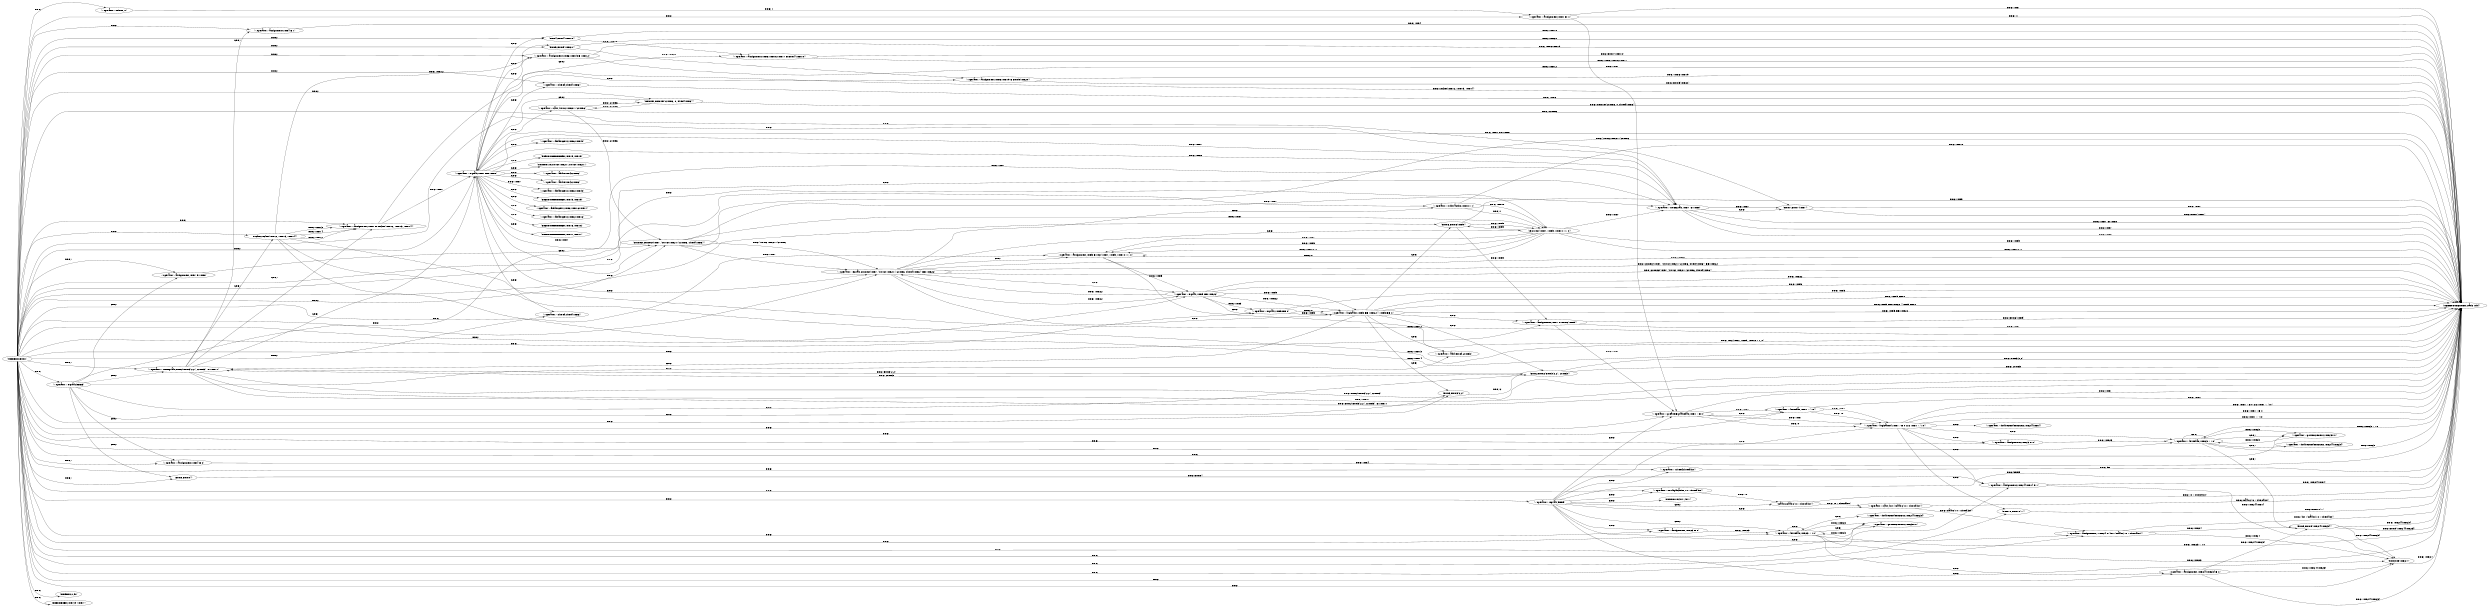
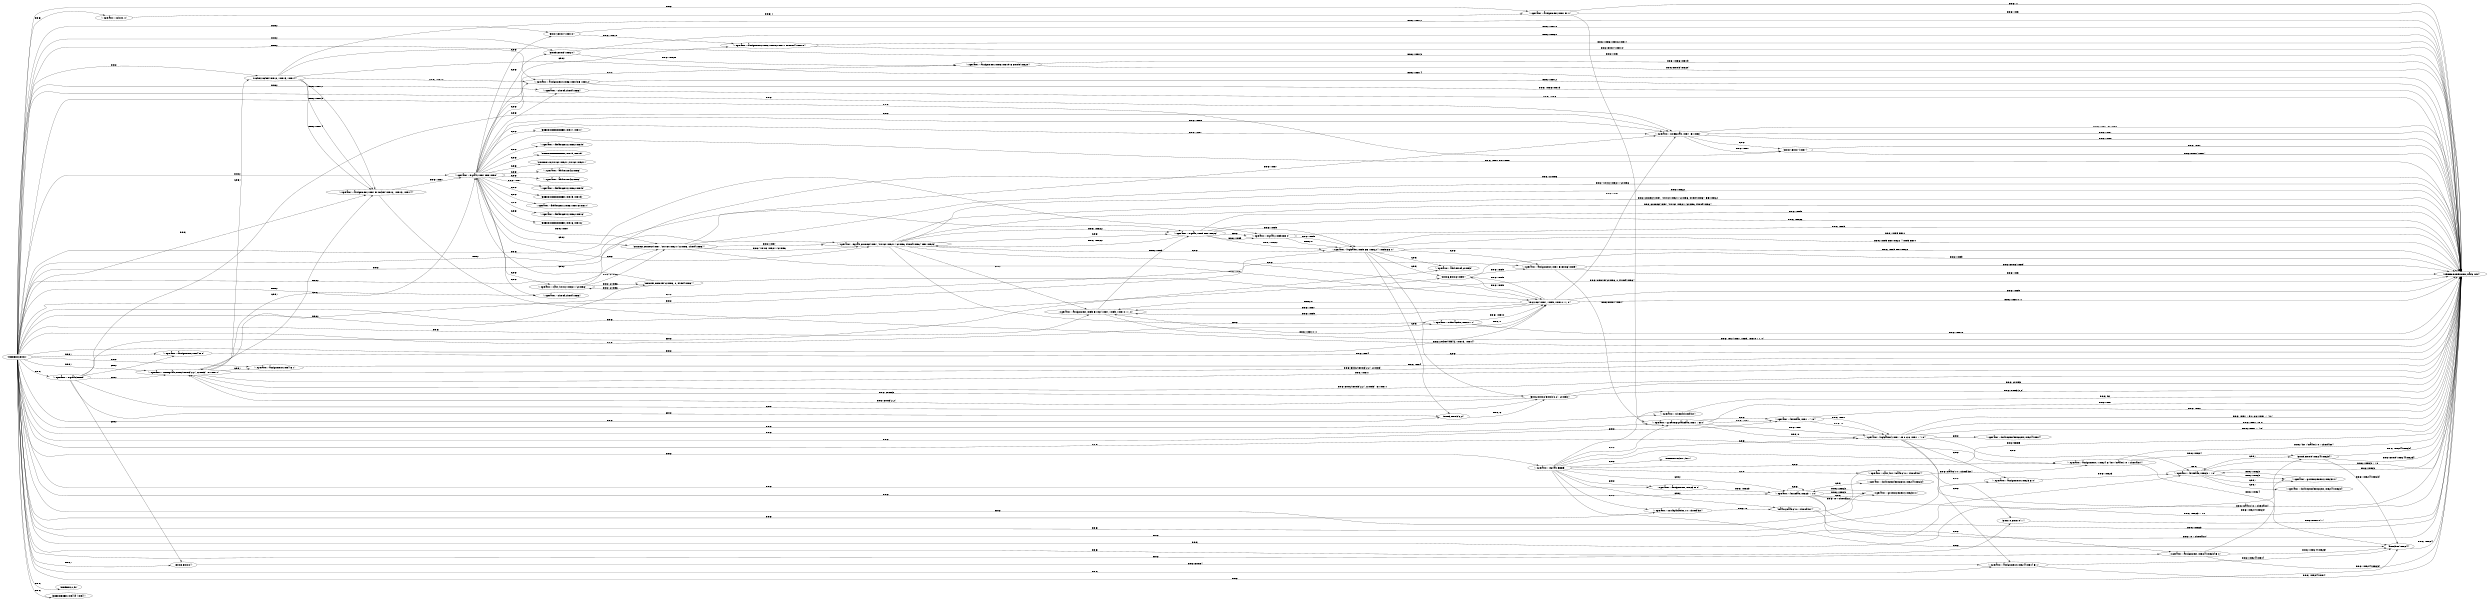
  digraph {
    rankdir=LR
    n1 [label="(METHOD,FUN1)"]
    n2 [label="(<operator>.assignment,VAR1 = -1)"]
    n3 [label="(<operator>.minus,-1)"]
    n4 [label="(<operator>.equals,5==5)"]
    n5 [label="(<operator>.assignment,VAR4 = 0)"]
-   n6 [label="(<operator>.assignment,VAR7 = VAR8)"]
    n7 [label="(<operator>.notEquals,FUN2(FUN3(2,2), &VAR3) != VAR11)"]
    n8 [label="(FUN3,FUN3(2,2))"]
    n9 [label="(<operator>.assignment,VAR4 = 1)"]
    n10 [label="(<operator>.assignment,VAR7 = socket(VAR12, VAR13, VAR14))"]
    n11 [label="(socket,socket(VAR12, VAR13, VAR14))"]
    n12 [label="(<operator>.equals,VAR7 == VAR8)"]
    n13 [label="(memset,memset(&VAR6, 0, sizeof(VAR6)))"]
    n14 [label="(<operator>.sizeOf,sizeof(VAR6))"]
    n15 [label="(<operator>.assignment,VAR6.VAR15 = VAR12)"]
    n16 [label="(FUN4,FUN4(VAR18))"]
    n17 [label="(FUN5,FUN5(VAR20))"]
    n18 [label="(<operator>.equals,connect(VAR7, (struct VAR21*)&VAR6, sizeof(VAR6)) == VAR22)"]
    n19 [label="(connect,connect(VAR7, (struct VAR21*)&VAR6, sizeof(VAR6)))"]
    n20 [label="(<operator>.sizeOf,sizeof(VAR6))"]
    n21 [label="(<operator>.assignment,VAR5 = recv(VAR7, VAR9, VAR10 - 1, 0))"]
    n22 [label="(recv,recv(VAR7, VAR9, VAR10 - 1, 0))"]
    n23 [label="(<operator>.subtraction,VAR10 - 1)"]
    n24 [label="(<operator>.equals,VAR5 == VAR22)"]
    n25 [label="(<operator>.equals,VAR5 == 0)"]
    n26 [label="(<operator>.assignment,VAR1 = FUN6(VAR9))"]
    n27 [label="(FUN6,FUN6(VAR9))"]
    n28 [label="(LITERAL,0,do)"]
    n29 [label="(<operator>.notEquals,VAR7 != VAR8)"]
    n30 [label="(FUN7,FUN7(VAR7))"]
    n31 [label="(IDENTIFIER,VAR4,if (VAR4))"]
    n32 [label="(FUN8,FUN8())"]
    n33 [label="(<operator>.equals,5==5)"]
    n34 [label="(<operator>.assignment,* VAR24 = (int *)malloc(10 * sizeof(int)))"]
    n35 [label="(<operator>.multiplication,10 * sizeof(int))"]
    n36 [label="(<operator>.sizeOf,sizeof(int))"]
    n37 [label="(<operator>.assignment,VAR23 = 0)"]
    n38 [label="(<operator>.lessThan,VAR23 < 10)"]
    n39 [label="(<operator>.postIncrement,VAR23++)"]
    n40 [label="(<operator>.assignment,VAR24[VAR23] = 0)"]
    n41 [label="(<operator>.greaterEqualsThan,VAR1 >= 0)"]
    n42 [label="(<operator>.lessThan,VAR1 < (10))"]
    n43 [label="(<operator>.assignment,VAR24[VAR1] = 1)"]
    n44 [label="(<operator>.assignment,VAR23 = 0)"]
    n45 [label="(<operator>.lessThan,VAR23 < 10)"]
    n46 [label="(<operator>.postIncrement,VAR23++)"]
    n47 [label="(FUN10,FUN10(\"\"))"]
    n48 [label="(free,free(VAR24))"]
    n49 [label="(METHOD_RETURN,static void)"]
    n50 [label="(FUN2,FUN2(FUN3(2,2), &VAR3))"]
    n51 [label="(<operator>.addressOf,&VAR3)"]
    n52 [label="(<operator>.assignment,VAR6.VAR16.VAR17 = FUN4(VAR18))"]
    n53 [label="(<operator>.assignment,VAR6.VAR19 = FUN5(VAR20))"]
    n54 [label="(<operator>.cast,(struct VAR21*)&VAR6)"]
    n55 [label="(<operator>.addressOf,&VAR6)"]
    n56 [label="(<operator>.fieldAccess,VAR6.VAR15)"]
    n57 [label="(FIELD_IDENTIFIER,VAR15,VAR15)"]
    n58 [label="(<operator>.fieldAccess,VAR6.VAR16.VAR17)"]
    n59 [label="(<operator>.fieldAccess,VAR6.VAR16)"]
    n60 [label="(FIELD_IDENTIFIER,VAR16,VAR16)"]
    n61 [label="(FIELD_IDENTIFIER,VAR17,VAR17)"]
    n62 [label="(<operator>.fieldAccess,VAR6.VAR19)"]
    n63 [label="(FIELD_IDENTIFIER,VAR19,VAR19)"]
    n64 [label="(UNKNOWN,struct VAR21*,struct VAR21*)"]
    n65 [label="(<operator>.addressOf,&VAR6)"]
    n66 [label="(<operator>.logicalOr,VAR5 == VAR22 || VAR5 == 0)"]
    n67 [label="(<operator>.cast,(int *)malloc(10 * sizeof(int)))"]
    n68 [label="(malloc,malloc(10 * sizeof(int)))"]
    n69 [label="(<operator>.logicalAnd,VAR1 >= 0 && VAR1 < (10))"]
    n70 [label="(UNKNOWN,int *,int *)"]
    n71 [label="(FUN9,FUN9(VAR24[VAR23]))"]
    n72 [label="(<operator>.indirectIndexAccess,VAR24[VAR23])"]
    n73 [label="(<operator>.indirectIndexAccess,VAR24[VAR23])"]
    n74 [label="(<operator>.indirectIndexAccess,VAR24[VAR1])"]
    n1 -> n2 [label="DDG: "]
    n1 -> n3 [label="DDG: "]
    n1 -> n4 [label="DDG: "]
    n1 -> n5 [label="DDG: "]
-   n1 -> n6 [label="DDG: "]
    n1 -> n7 [label="DDG: "]
    n1 -> n8 [label="DDG: "]
    n1 -> n9 [label="DDG: "]
    n1 -> n10 [label="DDG: "]
    n1 -> n11 [label="DDG: "]
    n1 -> n12 [label="DDG: "]
    n1 -> n13 [label="DDG: "]
    n1 -> n14 [label="DDG: "]
    n1 -> n15 [label="DDG: "]
    n1 -> n16 [label="DDG: "]
    n1 -> n17 [label="DDG: "]
    n1 -> n18 [label="DDG: "]
    n1 -> n19 [label="DDG: "]
    n1 -> n20 [label="DDG: "]
    n1 -> n21 [label="DDG: "]
    n1 -> n22 [label="DDG: "]
    n1 -> n23 [label="DDG: "]
    n1 -> n24 [label="DDG: "]
    n1 -> n25 [label="DDG: "]
    n1 -> n26 [label="DDG: "]
    n1 -> n27 [label="DDG: "]
    n1 -> n28 [label="DDG: "]
    n1 -> n29 [label="DDG: "]
    n1 -> n30 [label="DDG: "]
    n1 -> n31 [label="DDG: "]
    n1 -> n32 [label="DDG: "]
    n1 -> n33 [label="DDG: "]
    n1 -> n34 [label="DDG: "]
    n1 -> n35 [label="DDG: "]
    n1 -> n36 [label="DDG: "]
    n1 -> n37 [label="DDG: "]
    n1 -> n38 [label="DDG: "]
    n1 -> n39 [label="DDG: "]
    n1 -> n40 [label="DDG: "]
    n1 -> n41 [label="DDG: "]
    n1 -> n42 [label="DDG: "]
    n1 -> n43 [label="DDG: "]
    n1 -> n44 [label="DDG: "]
    n1 -> n45 [label="DDG: "]
    n1 -> n46 [label="DDG: "]
    n1 -> n47 [label="DDG: "]
    n1 -> n48 [label="DDG: "]
    n2 -> n41 [label="DDG: VAR1"]
    n2 -> n49 [label="DDG: -1"]
    n2 -> n49 [label="DDG: VAR1"]
    n3 -> n2 [label="DDG: 1"]
    n4 -> n5 [label="CDG: "]
-   n4 -> n6 [label="CDG: "]
    n4 -> n7 [label="CDG: "]
    n4 -> n8 [label="CDG: "]
    n4 -> n29 [label="CDG: "]
    n4 -> n32 [label="CDG: "]
    n4 -> n50 [label="CDG: "]
    n4 -> n51 [label="CDG: "]
    n5 -> n49 [label="DDG: VAR4"]
-   n6 -> n29 [label="DDG: VAR7"]
    n7 -> n9 [label="CDG: "]
    n7 -> n10 [label="CDG: "]
    n7 -> n11 [label="CDG: "]
    n7 -> n12 [label="CDG: "]
    n7 -> n49 [label="DDG: FUN2(FUN3(2,2), &VAR3)"]
    n7 -> n49 [label="DDG: VAR11"]
    n7 -> n49 [label="DDG: FUN2(FUN3(2,2), &VAR3) != VAR11"]
    n8 -> n50 [label="DDG: 2"]
    n9 -> n49 [label="DDG: VAR4"]
    n10 -> n12 [label="DDG: VAR7"]
    n10 -> n49 [label="DDG: socket(VAR12, VAR13, VAR14)"]
    n11 -> n10 [label="DDG: VAR12"]
    n11 -> n10 [label="DDG: VAR13"]
    n11 -> n10 [label="DDG: VAR14"]
    n11 -> n15 [label="DDG: VAR12"]
    n11 -> n49 [label="DDG: VAR12"]
    n11 -> n49 [label="DDG: VAR13"]
    n11 -> n49 [label="DDG: VAR14"]
    n12 -> n14 [label="CDG: "]
    n12 -> n15 [label="CDG: "]
    n12 -> n16 [label="CDG: "]
    n12 -> n17 [label="CDG: "]
    n12 -> n18 [label="CDG: "]
    n12 -> n19 [label="DDG: VAR7"]
    n12 -> n19 [label="CDG: "]
    n12 -> n20 [label="CDG: "]
    n12 -> n29 [label="DDG: VAR7"]
    n12 -> n29 [label="DDG: VAR8"]
    n12 -> n49 [label="DDG: VAR7 == VAR8"]
    n12 -> n52 [label="CDG: "]
    n12 -> n53 [label="CDG: "]
    n12 -> n54 [label="CDG: "]
    n12 -> n55 [label="CDG: "]
    n12 -> n56 [label="DDG: VAR7"]
    n12 -> n57 [label="CDG: "]
    n12 -> n58 [label="CDG: "]
    n12 -> n59 [label="CDG: "]
    n12 -> n60 [label="CDG: "]
    n12 -> n61 [label="CDG: "]
    n12 -> n62 [label="CDG: "]
    n12 -> n63 [label="CDG: "]
    n12 -> n64 [label="CDG: "]
    n12 -> n65 [label="CDG: "]
    n13 -> n12 [label="CDG: "]
    n13 -> n49 [label="DDG: memset(&VAR6, 0, sizeof(VAR6))"]
    n13 -> n54 [label="DDG: &VAR6"]
    n15 -> n49 [label="DDG: VAR6.VAR15"]
    n15 -> n49 [label="DDG: VAR12"]
    n16 -> n49 [label="DDG: VAR18"]
    n16 -> n52 [label="DDG: VAR18"]
    n17 -> n49 [label="DDG: VAR20"]
    n17 -> n53 [label="DDG: VAR20"]
    n18 -> n21 [label="CDG: "]
    n18 -> n22 [label="CDG: "]
    n18 -> n23 [label="CDG: "]
    n18 -> n24 [label="DDG: VAR22"]
    n18 -> n24 [label="CDG: "]
    n18 -> n49 [label="DDG: VAR22"]
    n18 -> n49 [label="DDG: connect(VAR7, (struct VAR21*)&VAR6, sizeof(VAR6)) == VAR22"]
    n18 -> n49 [label="DDG: connect(VAR7, (struct VAR21*)&VAR6, sizeof(VAR6))"]
    n18 -> n66 [label="CDG: "]
    n19 -> n18 [label="DDG: VAR7"]
    n19 -> n18 [label="DDG: (struct VAR21*)&VAR6"]
    n19 -> n22 [label="DDG: VAR7"]
    n19 -> n29 [label="DDG: VAR7"]
    n19 -> n49 [label="DDG: (struct VAR21*)&VAR6"]
    n20 -> n49 [label="DDG: VAR6"]
    n21 -> n24 [label="DDG: VAR5"]
    n21 -> n49 [label="DDG: recv(VAR7, VAR9, VAR10 - 1, 0)"]
    n22 -> n21 [label="DDG: VAR7"]
    n22 -> n21 [label="DDG: VAR9"]
    n22 -> n21 [label="DDG: VAR10 - 1"]
    n22 -> n21 [label="DDG: 0"]
    n22 -> n27 [label="DDG: VAR9"]
    n22 -> n29 [label="DDG: VAR7"]
    n22 -> n49 [label="DDG: VAR9"]
    n22 -> n49 [label="DDG: VAR10 - 1"]
    n23 -> n22 [label="DDG: VAR10"]
    n23 -> n22 [label="DDG: 1"]
    n23 -> n49 [label="DDG: VAR10"]
    n24 -> n18 [label="DDG: VAR22"]
    n24 -> n25 [label="DDG: VAR5"]
    n24 -> n25 [label="CDG: "]
    n24 -> n49 [label="DDG: VAR5"]
    n24 -> n49 [label="DDG: VAR22"]
    n24 -> n66 [label="DDG: VAR5"]
    n24 -> n66 [label="DDG: VAR22"]
    n25 -> n49 [label="DDG: VAR5"]
    n25 -> n66 [label="DDG: VAR5"]
    n25 -> n66 [label="DDG: 0"]
-   n26 -> n41 [label="DDG: VAR1"]
+   n26 -> n41 [label="DDG: FUN7(VAR7)"]
    n26 -> n49 [label="DDG: FUN6(VAR9)"]
    n26 -> n49 [label="DDG: VAR1"]
    n27 -> n22 [label="DDG: VAR9"]
    n27 -> n26 [label="DDG: VAR9"]
    n27 -> n49 [label="DDG: VAR9"]
    n29 -> n30 [label="DDG: VAR7"]
    n29 -> n30 [label="CDG: "]
    n29 -> n49 [label="DDG: VAR7 != VAR8"]
    n29 -> n49 [label="DDG: VAR7"]
    n29 -> n49 [label="DDG: VAR8"]
    n30 -> n49 [label="DDG: VAR7"]
    n30 -> n49 [label="DDG: FUN7(VAR7)"]
    n32 -> n43 [label="DDG: FUN8()"]
    n33 -> n34 [label="CDG: "]
    n33 -> n35 [label="CDG: "]
    n33 -> n36 [label="CDG: "]
    n33 -> n37 [label="CDG: "]
    n33 -> n38 [label="CDG: "]
    n33 -> n41 [label="CDG: "]
    n33 -> n48 [label="CDG: "]
    n33 -> n49 [label="DDG: 5==5"]
    n33 -> n67 [label="CDG: "]
    n33 -> n68 [label="CDG: "]
    n33 -> n69 [label="CDG: "]
    n33 -> n70 [label="CDG: "]
    n34 -> n48 [label="DDG: VAR24"]
    n34 -> n49 [label="DDG: (int *)malloc(10 * sizeof(int))"]
    n34 -> n71 [label="DDG: VAR24"]
    n35 -> n68 [label="DDG: 10"]
    n36 -> n49 [label="DDG: int"]
    n37 -> n38 [label="DDG: VAR23"]
    n38 -> n38 [label="CDG: "]
    n38 -> n39 [label="DDG: VAR23"]
    n38 -> n39 [label="CDG: "]
    n38 -> n40 [label="CDG: "]
    n38 -> n49 [label="DDG: VAR23 < 10"]
    n38 -> n49 [label="DDG: VAR23"]
    n38 -> n72 [label="CDG: "]
    n39 -> n38 [label="DDG: VAR23"]
    n40 -> n48 [label="DDG: VAR24[VAR23]"]
    n40 -> n49 [label="DDG: VAR24[VAR23]"]
    n40 -> n71 [label="DDG: VAR24[VAR23]"]
    n41 -> n42 [label="DDG: VAR1"]
    n41 -> n42 [label="CDG: "]
    n41 -> n49 [label="DDG: VAR1"]
    n41 -> n69 [label="DDG: VAR1"]
    n41 -> n69 [label="DDG: 0"]
    n42 -> n49 [label="DDG: VAR1"]
    n42 -> n69 [label="DDG: VAR1"]
    n42 -> n69 [label="DDG: 10"]
    n43 -> n48 [label="DDG: VAR24[VAR1]"]
    n43 -> n49 [label="DDG: VAR24[VAR1]"]
    n44 -> n45 [label="DDG: VAR23"]
    n45 -> n45 [label="CDG: "]
    n45 -> n46 [label="DDG: VAR23"]
    n45 -> n46 [label="CDG: "]
    n45 -> n49 [label="DDG: VAR23 < 10"]
    n45 -> n49 [label="DDG: VAR23"]
    n45 -> n71 [label="CDG: "]
    n45 -> n73 [label="CDG: "]
    n46 -> n45 [label="DDG: VAR23"]
    n47 -> n49 [label="DDG: FUN10(\"\")"]
    n48 -> n49 [label="DDG: VAR24"]
    n50 -> n7 [label="DDG: FUN3(2,2)"]
    n50 -> n7 [label="DDG: &VAR3"]
    n50 -> n49 [label="DDG: FUN3(2,2)"]
    n50 -> n49 [label="DDG: &VAR3"]
    n52 -> n49 [label="DDG: FUN4(VAR18)"]
    n52 -> n49 [label="DDG: VAR6.VAR16.VAR17"]
    n53 -> n49 [label="DDG: FUN5(VAR20)"]
    n53 -> n49 [label="DDG: VAR6.VAR19"]
    n54 -> n13 [label="DDG: &VAR6"]
    n54 -> n19 [label="DDG: &VAR6"]
    n54 -> n49 [label="DDG: &VAR6"]
    n66 -> n7 [label="CDG: "]
    n66 -> n8 [label="CDG: "]
    n66 -> n26 [label="CDG: "]
    n66 -> n27 [label="CDG: "]
    n66 -> n49 [label="DDG: VAR5 == 0"]
    n66 -> n49 [label="DDG: VAR5 == VAR22 || VAR5 == 0"]
    n66 -> n49 [label="DDG: VAR5 == VAR22"]
    n66 -> n50 [label="CDG: "]
    n66 -> n51 [label="CDG: "]
    n67 -> n34 [label="DDG: malloc(10 * sizeof(int))"]
    n67 -> n49 [label="DDG: malloc(10 * sizeof(int))"]
    n68 -> n49 [label="DDG: 10 * sizeof(int)"]
    n68 -> n67 [label="DDG: 10 * sizeof(int)"]
    n69 -> n43 [label="CDG: "]
    n69 -> n44 [label="CDG: "]
    n69 -> n45 [label="CDG: "]
    n69 -> n47 [label="CDG: "]
    n69 -> n49 [label="DDG: VAR1 >= 0 && VAR1 < (10)"]
    n69 -> n49 [label="DDG: VAR1 >= 0"]
    n69 -> n49 [label="DDG: VAR1 < (10)"]
    n69 -> n74 [label="CDG: "]
    n71 -> n48 [label="DDG: VAR24[VAR23]"]
    n71 -> n49 [label="DDG: FUN9(VAR24[VAR23])"]
    n71 -> n49 [label="DDG: VAR24[VAR23]"]
  }
